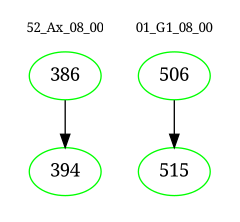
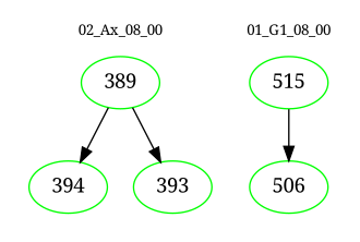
  digraph {
    fontname="Noto Serif"
    node [color=green fontname="Noto Serif"]
    edge [color=black fontname="Noto Serif"]
-   n1 [label=386]
+   n1 [label=389]
    n2 [label=394]
+   n3 [label=393]
    n4 [label=506]
    n5 [label=515]
    subgraph cluster_1 {
      color=white
      fontsize=10
-     label="52_Ax_08_00"
+     label="02_Ax_08_00"
      n1
      n2
+     n3
    }
    subgraph cluster_2 {
      color=white
      fontsize=10
      label="01_G1_08_00"
      n4
      n5
    }
    n1 -> n2
-   n4 -> n5
+   n1 -> n3
+   n5 -> n4
  }
